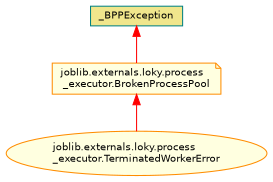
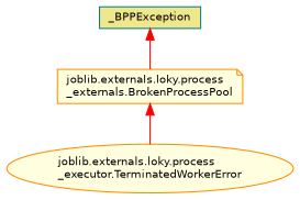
  digraph {
    node [color=darkorange fillcolor=lightyellow fontname=Helvetica fontsize=10 style=filled]
    edge [color=red dir=back fontname=Helvetica fontsize=10 labelfontname=Helvetica labelfontsize=10 style=solid]
    n1 [color=teal fillcolor=khaki fontcolor=black height=0.2 label=_BPPException shape=box width=0.4]
-   n2 [height=0.2 label="joblib.externals.loky.process\l_executor.BrokenProcessPool" shape=note width=0.4]
+   n2 [height=0.2 label="joblib.externals.loky.process\l_externals.BrokenProcessPool" shape=note width=0.4]
    n3 [height=0.2 label="joblib.externals.loky.process\l_executor.TerminatedWorkerError" shape=ellipse width=0.4]
    n1 -> n2
    n2 -> n3
  }
